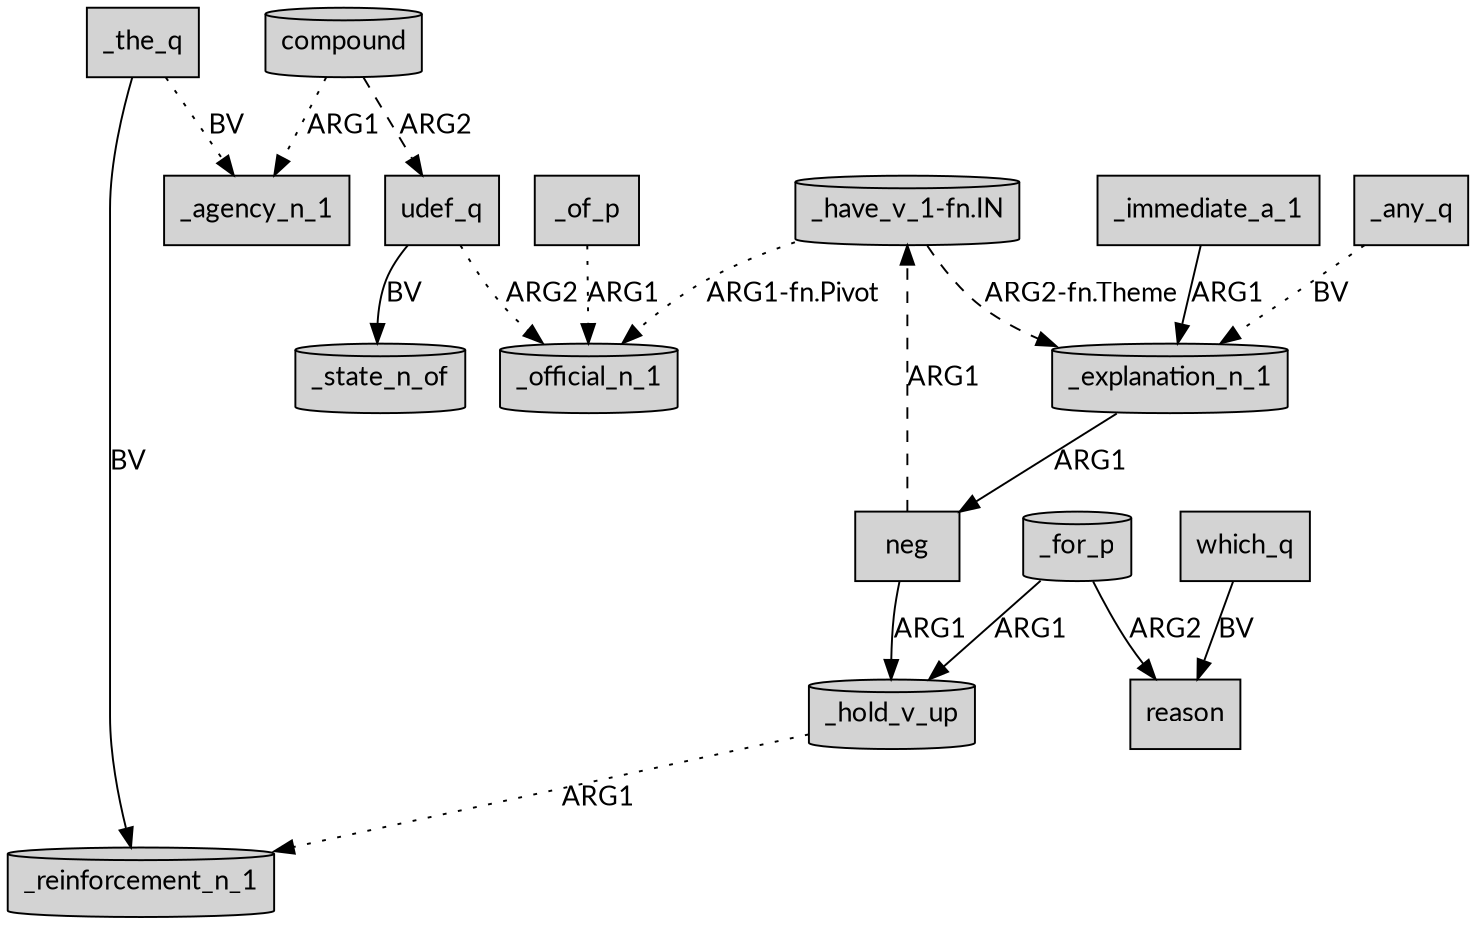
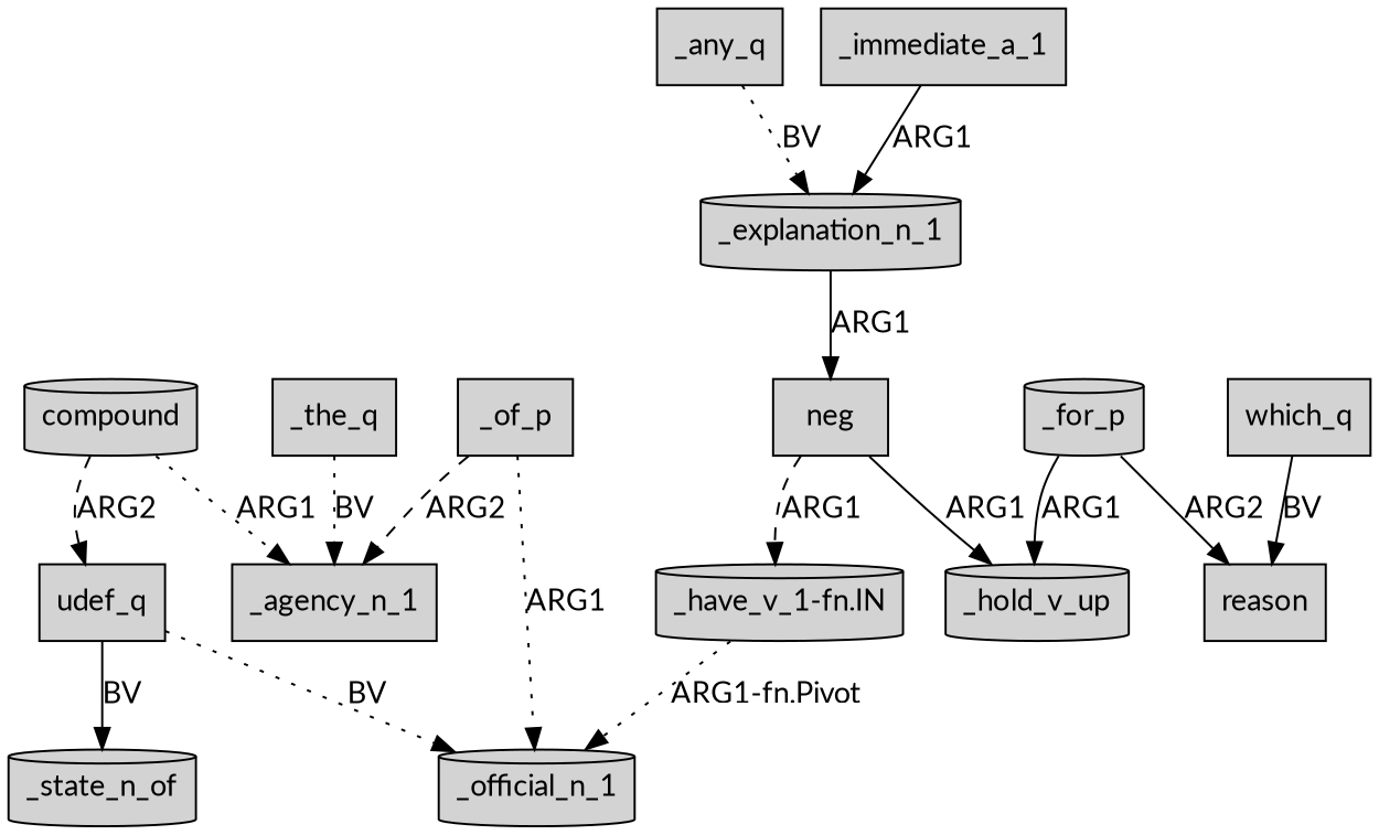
  digraph {
    fontname=Lato
    node [fontname=Lato shape=box style=filled]
    edge [fontname=Lato style=solid]
    _the_q
    _agency_n_1
-   _reinforcement_n_1 [shape=cylinder]
    compound [shape=cylinder]
    udef_q
    _state_n_of [shape=cylinder]
    "_have_v_1-fn.IN" [shape=cylinder]
    neg
    _hold_v_up [shape=cylinder]
    _explanation_n_1 [shape=cylinder]
    _official_n_1 [shape=cylinder]
    _for_p [shape=cylinder]
    reason
    _any_q
    which_q
    _immediate_a_1
    _of_p
    _the_q -> _agency_n_1 [label=BV style=dotted]
-   _the_q -> _reinforcement_n_1 [label=BV]
    compound -> _agency_n_1 [label=ARG1 style=dotted]
    compound -> udef_q [label=ARG2 style=dashed]
    udef_q -> _state_n_of [label=BV]
-   udef_q -> _official_n_1 [label=ARG2 style=dotted]
-   "_have_v_1-fn.IN" -> _explanation_n_1 [label="ARG2-fn.Theme" style=dashed]
+   udef_q -> _official_n_1 [label=BV style=dotted]
    "_have_v_1-fn.IN" -> _official_n_1 [label="ARG1-fn.Pivot" style=dotted]
    neg -> "_have_v_1-fn.IN" [label=ARG1 style=dashed]
    neg -> _hold_v_up [label=ARG1]
-   _hold_v_up -> _reinforcement_n_1 [label=ARG1 style=dotted]
    _explanation_n_1 -> neg [label=ARG1]
    _for_p -> _hold_v_up [label=ARG1]
    _for_p -> reason [label=ARG2]
    _any_q -> _explanation_n_1 [label=BV style=dotted]
    which_q -> reason [label=BV]
    _immediate_a_1 -> _explanation_n_1 [label=ARG1]
+   _of_p -> _agency_n_1 [label=ARG2 style=dashed]
    _of_p -> _official_n_1 [label=ARG1 style=dotted]
  }
